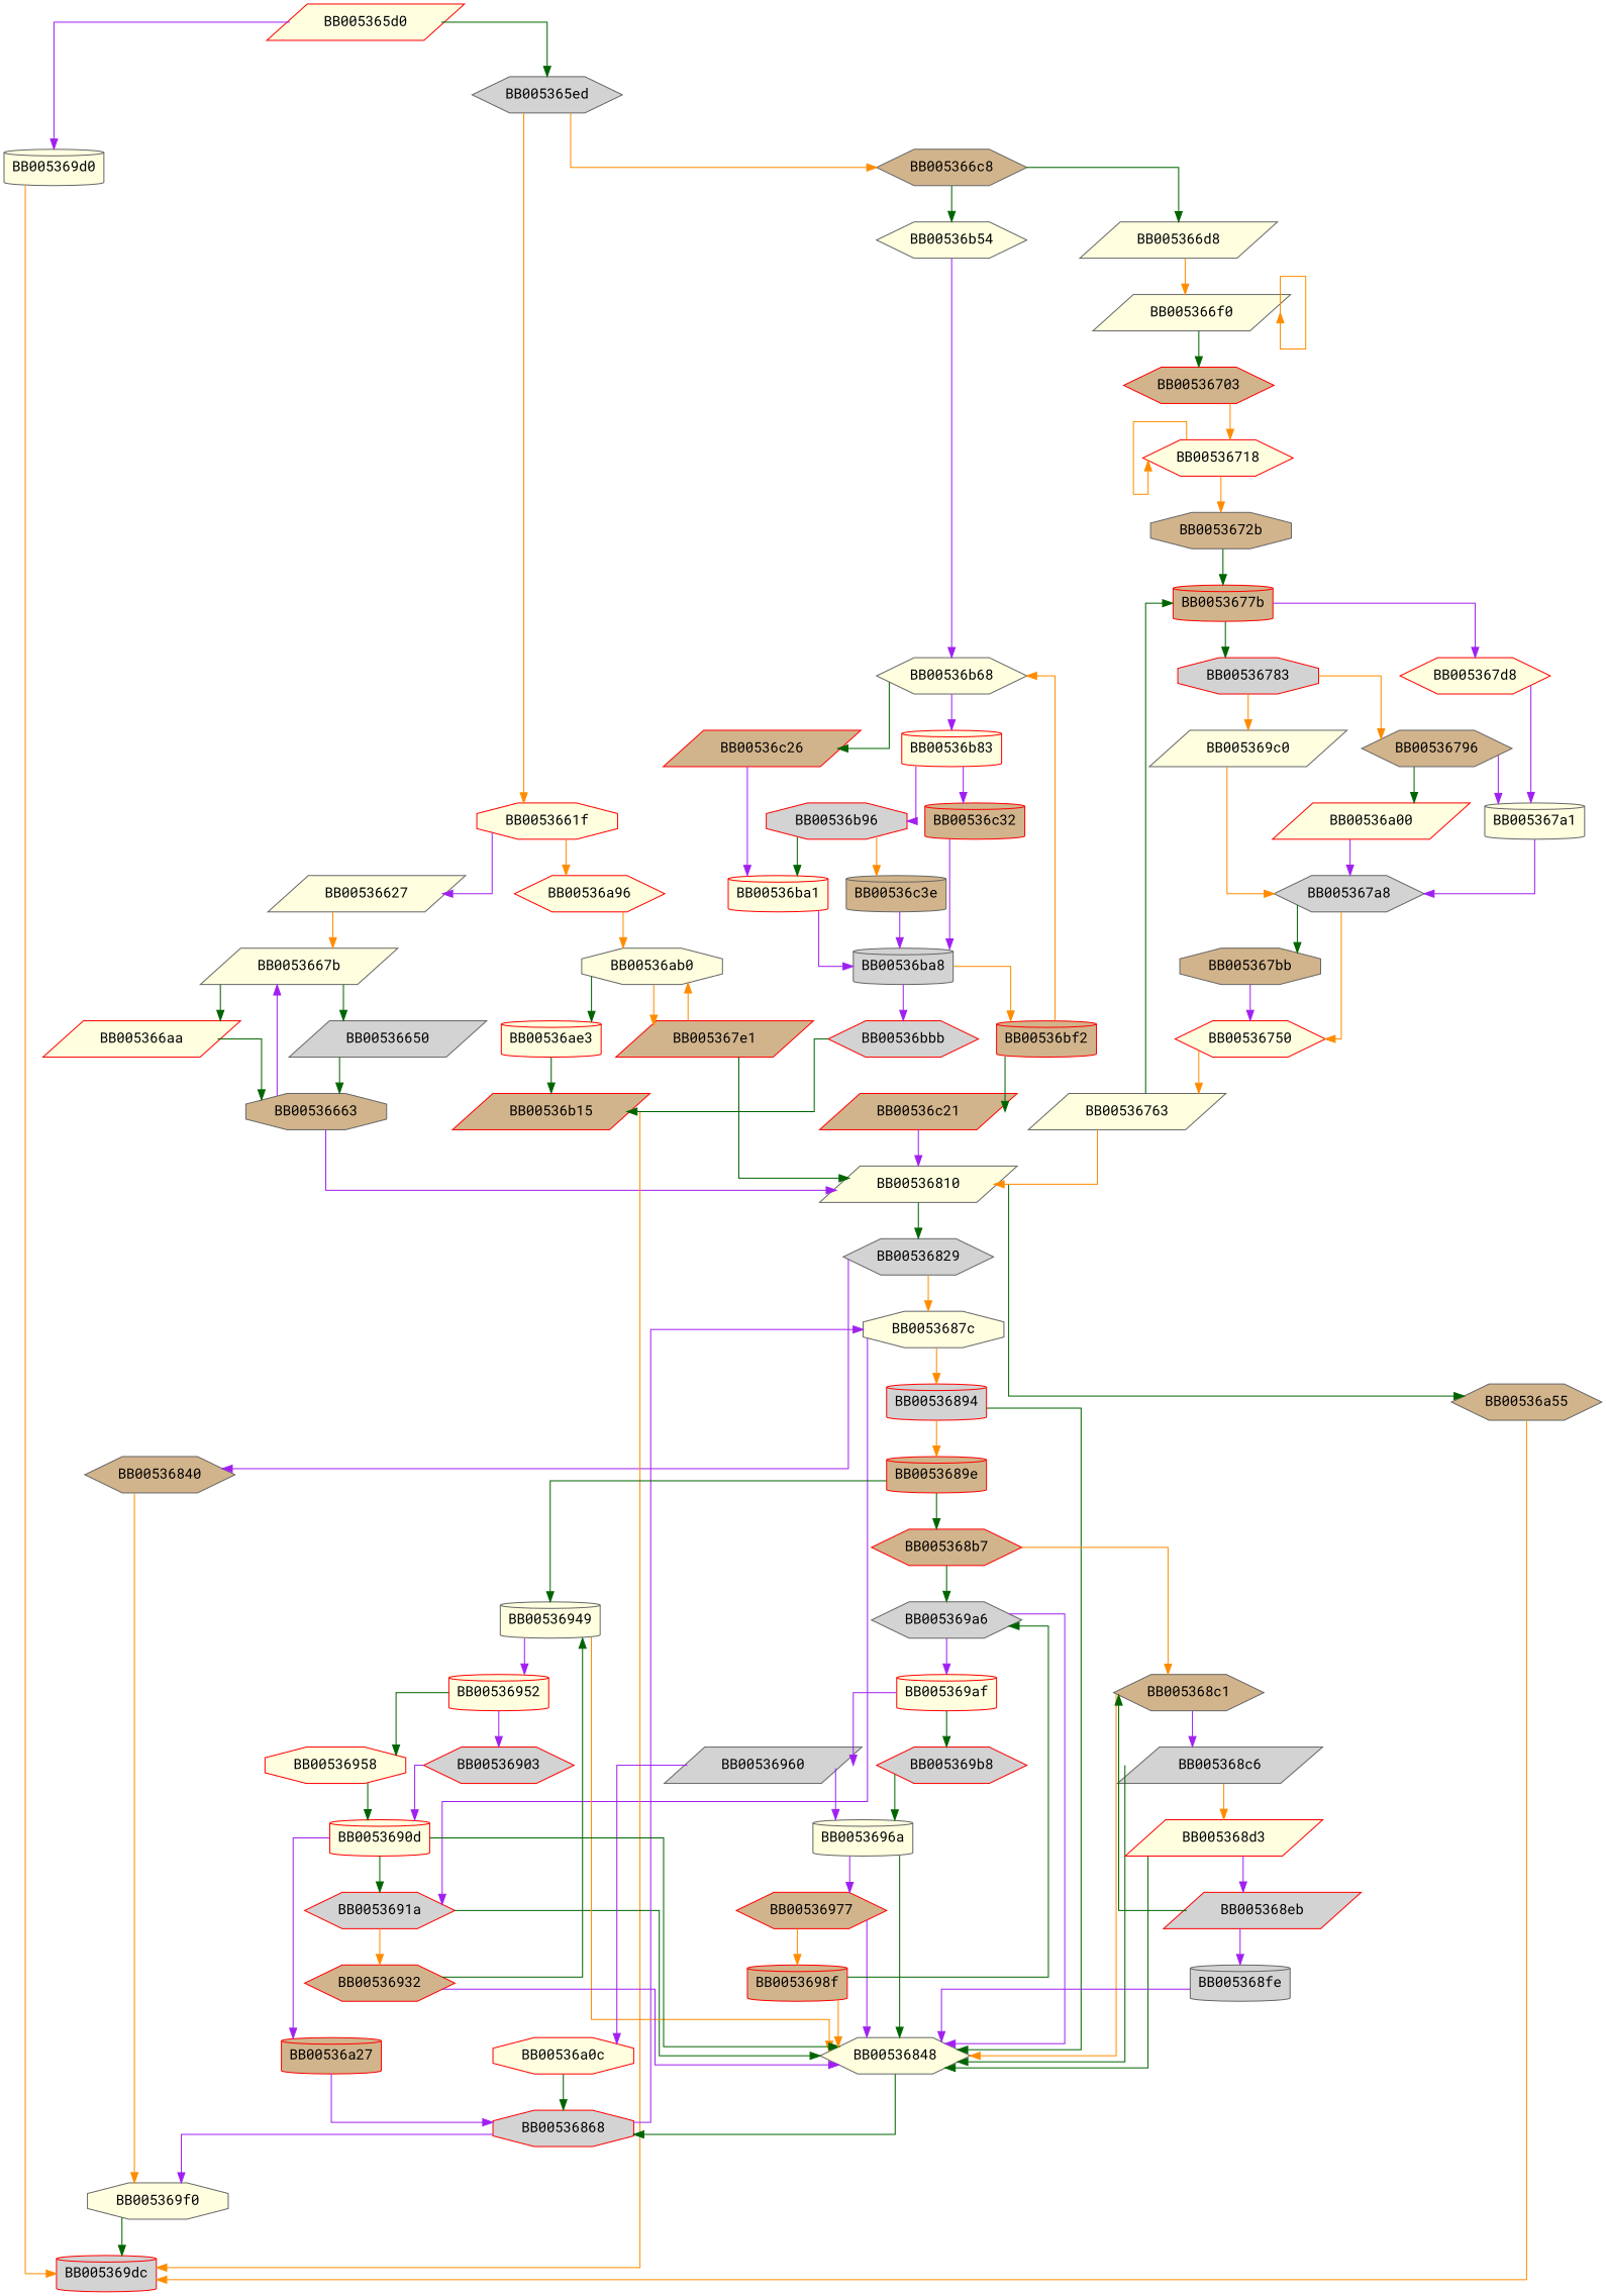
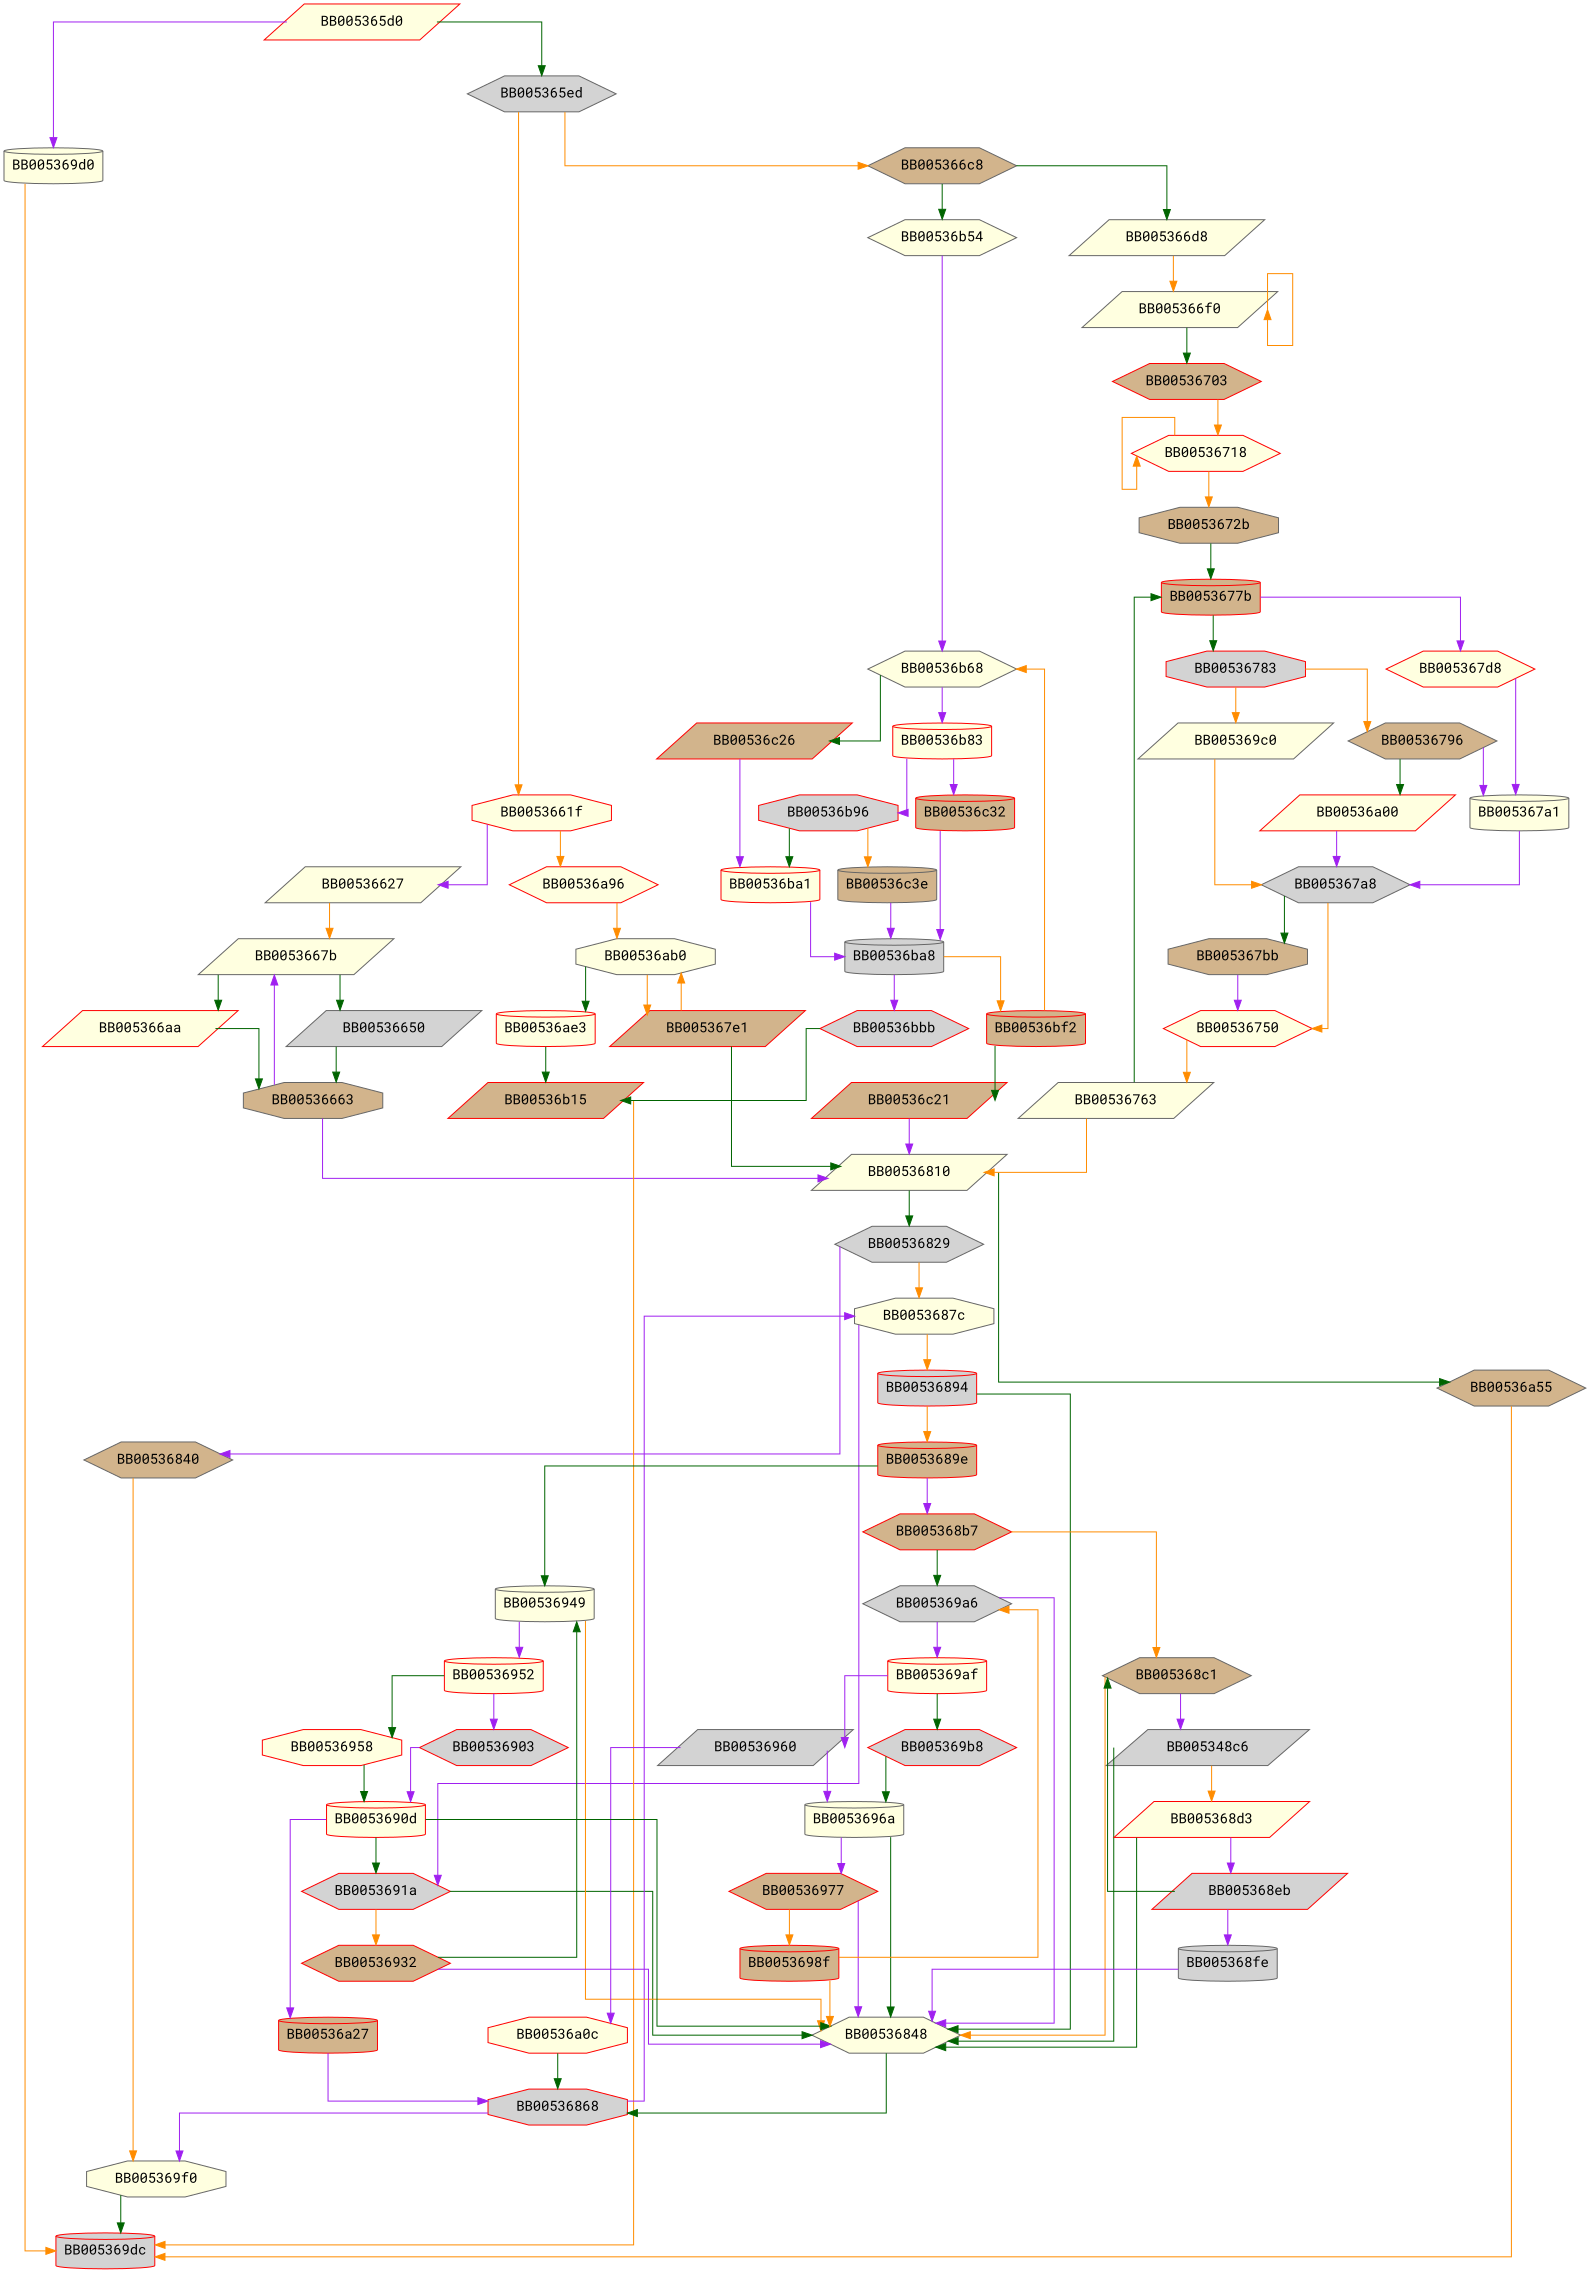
  digraph {
    fontname="Roboto Mono"
    splines=ortho
    node [color=red fillcolor=lightyellow fontname="Roboto Mono" shape=hexagon style=filled]
    edge [color=purple fontname="Roboto Mono"]
    BB005365d0 [shape=parallelogram]
    BB005369d0 [color=gray40 shape=cylinder]
    BB005365ed [color=gray40 fillcolor=lightgrey]
    BB005369dc [fillcolor=lightgrey shape=cylinder]
    BB005366c8 [color=gray40 fillcolor=tan]
    BB0053661f [shape=octagon]
    BB00536b54 [color=gray40]
    BB005366d8 [color=gray40 shape=parallelogram]
    BB00536a96
    BB00536627 [color=gray40 shape=parallelogram]
    BB00536b68 [color=gray40]
    BB005366f0 [color=gray40 shape=parallelogram]
    BB00536ab0 [color=gray40 shape=octagon]
    BB0053667b [color=gray40 shape=parallelogram]
    BB005367e1 [fillcolor=tan shape=parallelogram]
    BB00536ae3 [shape=cylinder]
    BB00536650 [color=gray40 fillcolor=lightgrey shape=parallelogram]
    BB005366aa [shape=parallelogram]
    BB00536663 [color=gray40 fillcolor=tan shape=octagon]
    BB00536810 [color=gray40 shape=parallelogram]
    BB00536a55 [color=gray40 fillcolor=tan]
    BB00536829 [color=gray40 fillcolor=lightgrey]
    BB0053687c [color=gray40 shape=octagon]
    BB00536840 [color=gray40 fillcolor=tan]
    BB00536c26 [fillcolor=tan shape=parallelogram]
    BB00536b83 [shape=cylinder]
    BB00536703 [fillcolor=tan]
    BB00536718
    BB0053672b [color=gray40 fillcolor=tan shape=octagon]
    BB0053677b [fillcolor=tan shape=cylinder]
    BB005367d8
    BB00536783 [fillcolor=lightgrey shape=octagon]
    BB005367a1 [color=gray40 shape=cylinder]
    BB005369c0 [color=gray40 shape=parallelogram]
    BB00536796 [color=gray40 fillcolor=tan]
    BB00536763 [color=gray40 shape=parallelogram]
    BB00536750
    BB005367a8 [color=gray40 fillcolor=lightgrey]
    BB00536a00 [shape=parallelogram]
    BB005367bb [color=gray40 fillcolor=tan shape=octagon]
    BB00536b15 [fillcolor=tan shape=parallelogram]
    BB00536894 [fillcolor=lightgrey shape=cylinder]
    BB0053691a [fillcolor=lightgrey]
    BB005369f0 [color=gray40 shape=octagon]
    BB00536868 [fillcolor=lightgrey shape=octagon]
    BB00536848 [color=gray40]
    BB0053689e [fillcolor=tan shape=cylinder]
    BB00536949 [color=gray40 shape=cylinder]
    BB005368b7 [fillcolor=tan]
    BB00536952 [shape=cylinder]
    BB005369a6 [color=gray40 fillcolor=lightgrey]
    BB005368c1 [color=gray40 fillcolor=tan]
    BB00536903 [fillcolor=lightgrey]
    BB00536958 [shape=octagon]
    BB005369af [shape=cylinder]
-   BB005368c6 [color=gray40 fillcolor=lightgrey shape=parallelogram]
+   BB005368c6 [color=gray40 fillcolor=lightgrey shape=parallelogram label=BB005348c6]
    BB00536960 [color=gray40 fillcolor=lightgrey shape=parallelogram]
    BB005369b8 [fillcolor=lightgrey]
    BB005368d3 [shape=parallelogram]
    BB005368eb [fillcolor=lightgrey shape=parallelogram]
    BB005368fe [color=gray40 fillcolor=lightgrey shape=cylinder]
    BB0053690d [shape=cylinder]
    BB00536a27 [fillcolor=tan shape=cylinder]
    BB00536932 [fillcolor=tan]
    BB00536a0c [shape=octagon]
    BB0053696a [color=gray40 shape=cylinder]
    BB00536977 [fillcolor=tan]
    BB0053698f [fillcolor=tan shape=cylinder]
    BB00536ba1 [shape=cylinder]
    BB00536c32 [fillcolor=tan shape=cylinder]
    BB00536b96 [fillcolor=lightgrey shape=octagon]
    BB00536ba8 [color=gray40 fillcolor=lightgrey shape=cylinder]
    BB00536c3e [color=gray40 fillcolor=tan shape=cylinder]
    BB00536bf2 [fillcolor=tan shape=cylinder]
    BB00536bbb [fillcolor=lightgrey]
    BB00536c21 [fillcolor=tan shape=parallelogram]
    BB005365d0 -> BB005369d0
    BB005365d0 -> BB005365ed [color=darkgreen]
    BB005369d0 -> BB005369dc [color=darkorange]
    BB005365ed -> BB005366c8 [color=darkorange]
    BB005365ed -> BB0053661f [color=darkorange]
    BB005366c8 -> BB00536b54 [color=darkgreen]
    BB005366c8 -> BB005366d8 [color=darkgreen]
    BB0053661f -> BB00536a96 [color=darkorange]
    BB0053661f -> BB00536627
    BB00536b54 -> BB00536b68
    BB005366d8 -> BB005366f0 [color=darkorange]
    BB00536a96 -> BB00536ab0 [color=darkorange]
    BB00536627 -> BB0053667b [color=darkorange]
    BB00536b68 -> BB00536c26 [color=darkgreen]
    BB00536b68 -> BB00536b83
    BB005366f0 -> BB005366f0 [color=darkorange]
    BB005366f0 -> BB00536703 [color=darkgreen]
    BB00536ab0 -> BB005367e1 [color=darkorange]
    BB00536ab0 -> BB00536ae3 [color=darkgreen]
    BB0053667b -> BB00536650 [color=darkgreen]
    BB0053667b -> BB005366aa [color=darkgreen]
    BB005367e1 -> BB00536ab0 [color=darkorange]
    BB005367e1 -> BB00536810 [color=darkgreen]
    BB00536ae3 -> BB00536b15 [color=darkgreen]
    BB00536650 -> BB00536663 [color=darkgreen]
    BB005366aa -> BB00536663 [color=darkgreen]
    BB00536663 -> BB0053667b
    BB00536663 -> BB00536810
    BB00536810 -> BB00536a55 [color=darkgreen]
    BB00536810 -> BB00536829 [color=darkgreen]
    BB00536a55 -> BB005369dc [color=darkorange]
    BB00536829 -> BB0053687c [color=darkorange]
    BB00536829 -> BB00536840
    BB0053687c -> BB00536894 [color=darkorange]
    BB0053687c -> BB0053691a
    BB00536840 -> BB005369f0 [color=darkorange]
    BB00536c26 -> BB00536ba1
    BB00536b83 -> BB00536c32
    BB00536b83 -> BB00536b96
    BB00536703 -> BB00536718 [color=darkorange]
    BB00536718 -> BB00536718 [color=darkorange]
    BB00536718 -> BB0053672b [color=darkorange]
    BB0053672b -> BB0053677b [color=darkgreen]
    BB0053677b -> BB005367d8
    BB0053677b -> BB00536783 [color=darkgreen]
    BB005367d8 -> BB005367a1
    BB00536783 -> BB005369c0 [color=darkorange]
    BB00536783 -> BB00536796 [color=darkorange]
    BB005367a1 -> BB005367a8
    BB005369c0 -> BB005367a8 [color=darkorange]
    BB00536796 -> BB005367a1
    BB00536796 -> BB00536a00 [color=darkgreen]
    BB00536763 -> BB00536810 [color=darkorange]
    BB00536763 -> BB0053677b [color=darkgreen]
    BB00536750 -> BB00536763 [color=darkorange]
    BB005367a8 -> BB00536750 [color=darkorange]
    BB005367a8 -> BB005367bb [color=darkgreen]
    BB00536a00 -> BB005367a8
    BB005367bb -> BB00536750
    BB00536b15 -> BB005369dc [color=darkorange]
    BB00536894 -> BB00536848 [color=darkgreen]
    BB00536894 -> BB0053689e [color=darkorange]
    BB0053691a -> BB00536848 [color=darkgreen]
    BB0053691a -> BB00536932 [color=darkorange]
    BB005369f0 -> BB005369dc [color=darkgreen]
    BB00536868 -> BB0053687c
    BB00536868 -> BB005369f0
    BB00536848 -> BB00536868 [color=darkgreen]
    BB0053689e -> BB00536949 [color=darkgreen]
-   BB0053689e -> BB005368b7 [color=darkgreen]
+   BB0053689e -> BB005368b7
    BB00536949 -> BB00536848 [color=darkorange]
    BB00536949 -> BB00536952
    BB005368b7 -> BB005369a6 [color=darkgreen]
    BB005368b7 -> BB005368c1 [color=darkorange]
    BB00536952 -> BB00536903
    BB00536952 -> BB00536958 [color=darkgreen]
    BB005369a6 -> BB00536848
    BB005369a6 -> BB005369af
    BB005368c1 -> BB00536848 [color=darkorange]
    BB005368c1 -> BB005368c6
    BB00536903 -> BB0053690d
    BB00536958 -> BB0053690d [color=darkgreen]
    BB005369af -> BB00536960
    BB005369af -> BB005369b8 [color=darkgreen]
    BB005368c6 -> BB00536848 [color=darkgreen]
    BB005368c6 -> BB005368d3 [color=darkorange]
    BB00536960 -> BB00536a0c
    BB00536960 -> BB0053696a
    BB005369b8 -> BB0053696a [color=darkgreen]
    BB005368d3 -> BB00536848 [color=darkgreen]
    BB005368d3 -> BB005368eb
    BB005368eb -> BB005368c1 [color=darkgreen]
    BB005368eb -> BB005368fe
    BB005368fe -> BB00536848
    BB0053690d -> BB0053691a [color=darkgreen]
    BB0053690d -> BB00536848 [color=darkgreen]
    BB0053690d -> BB00536a27
    BB00536a27 -> BB00536868
    BB00536932 -> BB00536848
    BB00536932 -> BB00536949 [color=darkgreen]
    BB00536a0c -> BB00536868 [color=darkgreen]
    BB0053696a -> BB00536848 [color=darkgreen]
    BB0053696a -> BB00536977
    BB00536977 -> BB00536848
    BB00536977 -> BB0053698f [color=darkorange]
    BB0053698f -> BB00536848 [color=darkorange]
-   BB0053698f -> BB005369a6 [color=darkgreen]
+   BB0053698f -> BB005369a6 [color=darkorange]
    BB00536ba1 -> BB00536ba8
    BB00536c32 -> BB00536ba8
    BB00536b96 -> BB00536ba1 [color=darkgreen]
    BB00536b96 -> BB00536c3e [color=darkorange]
    BB00536ba8 -> BB00536bf2 [color=darkorange]
    BB00536ba8 -> BB00536bbb
    BB00536c3e -> BB00536ba8
    BB00536bf2 -> BB00536b68 [color=darkorange]
    BB00536bf2 -> BB00536c21 [color=darkgreen]
    BB00536bbb -> BB00536b15 [color=darkgreen]
    BB00536c21 -> BB00536810
  }
